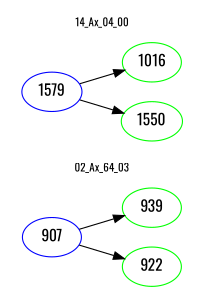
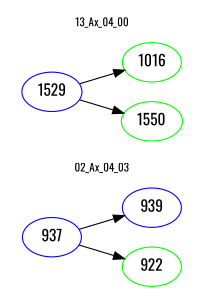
  digraph {
    fontname=Oswald
    rankdir=LR
    node [color=green fontname=Oswald]
    edge [color=black fontname=Oswald]
-   n1 [color=blue label=907]
+   n1 [color=blue label=937]
    n2 [label=922]
-   n3 [label=939]
-   n4 [color=blue label=1579]
+   n3 [color=blue label=939]
+   n4 [color=blue label=1529]
    n5 [label=1550]
    n6 [label=1016]
    subgraph cluster_1 {
      color=white
      fontsize=10
-     label="02_Ax_64_03"
+     label="02_Ax_04_03"
      n1
      n2
      n3
    }
    subgraph cluster_2 {
      color=white
      fontsize=10
-     label="14_Ax_04_00"
+     label="13_Ax_04_00"
      n4
      n5
      n6
    }
    n1 -> n2
    n1 -> n3
    n4 -> n5
    n4 -> n6
  }
